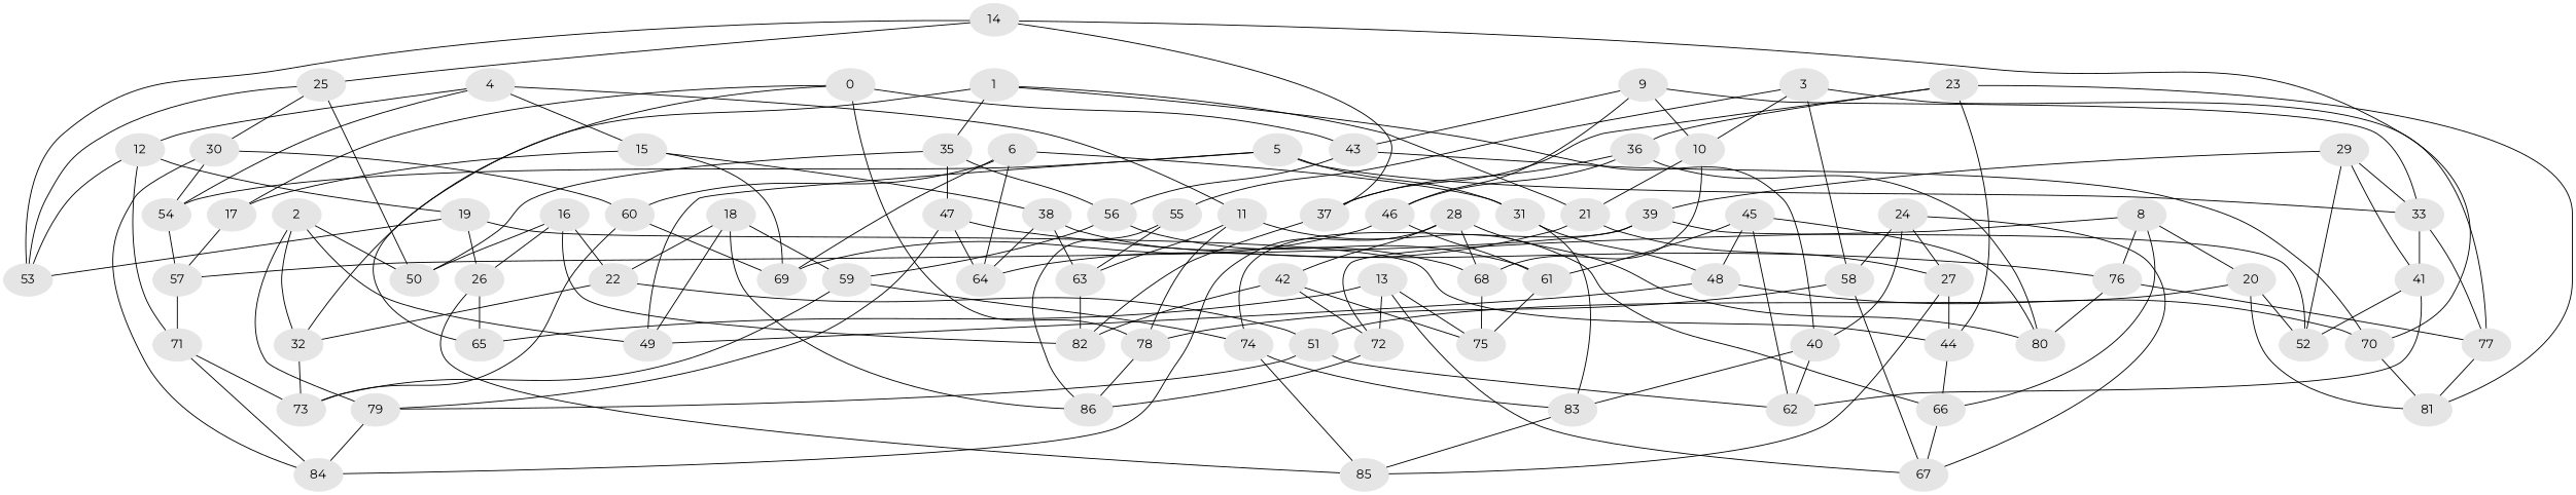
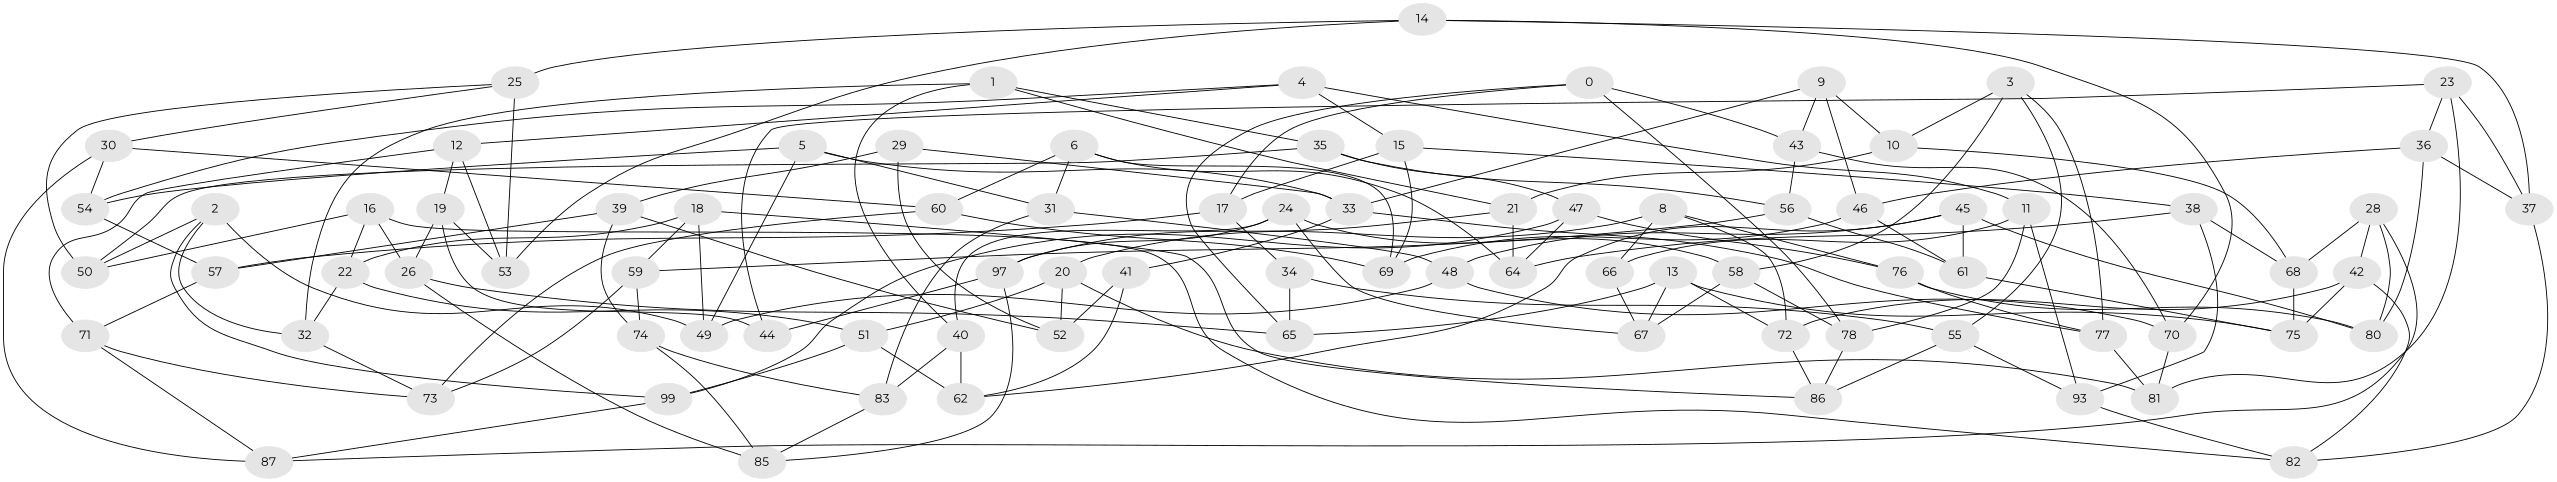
  graph {
    fontname=Montserrat
    node [color=gray90 fontname=Montserrat style=filled]
    edge [fontname=Montserrat]
    1
    21
    32
    35
    40
    64
-   27
+   27 [label=97]
    73
    50
    47
    56
    83
    62
    2
    49
-   79
-   84
+   79 [label=99]
+   84 [label=87]
    3
    10
    55
    58
    77
    68
-   63
+   63 [label=93]
    86
    78
    67
    81
    4
    11
    12
    15
    54
    66
    19
    53
    71
    69
    17
    38
    57
    5
    31
    33
    48
    41
    6
    60
    n49 [label=0]
    43
    65
+   34
    70
    8
    20
    72
    76
    51
    52
    80
    9
    46
    61
    75
    82
    26
    44
    13
    14
    25
    37
    30
    16
    22
    85
    18
    59
    74
    23
    36
    24
    28
    42
    29
    39
    45
    1 -- 21
    1 -- 32
    1 -- 35
    1 -- 40
    21 -- 64
    21 -- 27
    32 -- 73
    35 -- 50
    35 -- 47
    35 -- 56
    40 -- 83
    40 -- 62
    27 -- 44
    27 -- 85
    47 -- 64
    47 -- 79
    47 -- 76
    56 -- 61
    56 -- 59
    83 -- 85
    2 -- 32
    2 -- 50
    2 -- 49
    2 -- 79
    79 -- 84
    3 -- 10
    3 -- 55
    3 -- 58
    3 -- 77
    10 -- 21
    10 -- 68
    55 -- 63
    55 -- 86
    58 -- 78
    58 -- 67
    77 -- 81
    68 -- 75
    63 -- 82
    78 -- 86
    4 -- 11
    4 -- 12
    4 -- 15
    4 -- 54
    11 -- 63
    11 -- 78
    11 -- 66
    12 -- 19
    12 -- 53
    12 -- 71
    15 -- 69
    15 -- 17
    15 -- 38
    54 -- 57
    66 -- 67
    19 -- 53
    19 -- 26
    19 -- 44
    71 -- 73
    71 -- 84
    17 -- 57
+   17 -- 34
    38 -- 64
    38 -- 68
    38 -- 63
    57 -- 71
    5 -- 49
    5 -- 54
    5 -- 31
    5 -- 33
    31 -- 83
    31 -- 48
    33 -- 77
    33 -- 41
    48 -- 49
    48 -- 70
    41 -- 62
    41 -- 52
    6 -- 64
    6 -- 69
    6 -- 31
    6 -- 60
    60 -- 73
    60 -- 69
    n49 -- 78
    n49 -- 17
    n49 -- 43
    n49 -- 65
    43 -- 56
    43 -- 70
+   34 -- 55
+   34 -- 65
    70 -- 81
    8 -- 66
    8 -- 20
    8 -- 72
    8 -- 76
    20 -- 81
    20 -- 51
    20 -- 52
    72 -- 86
    76 -- 77
    76 -- 80
    51 -- 62
    51 -- 79
    9 -- 10
    9 -- 33
    9 -- 43
    9 -- 46
    46 -- 69
    46 -- 61
    61 -- 75
    26 -- 65
    26 -- 85
-   44 -- 66
    13 -- 67
    13 -- 65
    13 -- 72
    13 -- 75
    14 -- 53
    14 -- 70
    14 -- 25
    14 -- 37
    25 -- 50
    25 -- 53
    25 -- 30
    37 -- 82
    30 -- 84
    30 -- 54
    30 -- 60
    16 -- 50
    16 -- 82
    16 -- 26
    16 -- 22
    22 -- 32
    22 -- 51
    18 -- 49
    18 -- 86
    18 -- 22
    18 -- 59
    59 -- 73
    59 -- 74
    74 -- 83
    74 -- 85
    23 -- 81
    23 -- 44
    23 -- 37
    23 -- 36
    36 -- 80
    36 -- 46
    36 -- 37
    24 -- 40
    24 -- 27
    24 -- 58
    24 -- 67
    28 -- 84
    28 -- 68
    28 -- 80
    28 -- 42
    42 -- 72
    42 -- 75
    42 -- 82
    29 -- 33
-   29 -- 41
    29 -- 52
    29 -- 39
    39 -- 57
    39 -- 52
    39 -- 74
    45 -- 62
    45 -- 48
    45 -- 80
    45 -- 61
  }
